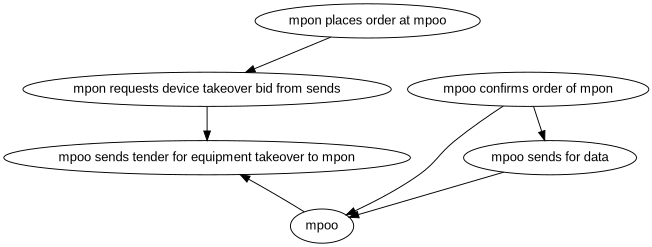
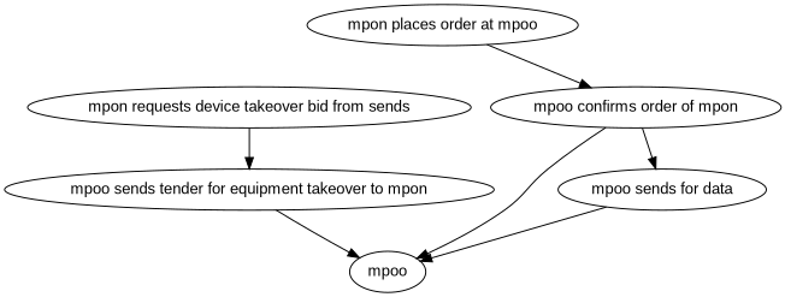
  strict digraph {
    fontname="Liberation Sans"
    node [fontname="Liberation Sans"]
    edge [attrs="{'type': 'flow', 'label': 'flow'}" fontname="Liberation Sans"]
    n1 [attrs="{'type': 'Activity', 'label': 'mpon requests device takeover bid from mpoo'}" label="mpon requests device takeover bid from sends"]
    "mpoo sends tender for equipment takeover to mpon" [attrs="{'type': 'Activity', 'label': 'mpoo sends tender for equipment takeover to mpon'}"]
    mpoo [attrs="{'type': 'Actor', 'label': 'mpoo'}"]
    "mpon places order at mpoo" [attrs="{'type': 'Activity', 'label': 'mpon places order at mpoo'}"]
    "mpoo confirms order of mpon" [attrs="{'type': 'Activity', 'label': 'mpoo confirms order of mpon'}"]
    n6 [attrs="{'type': 'Activity', 'label': 'mpoo sends master data'}" label="mpoo sends for data"]
    n1 -> "mpoo sends tender for equipment takeover to mpon"
-   mpoo -> "mpoo sends tender for equipment takeover to mpon" [attrs="{'type': 'actor performer', 'label': 'actor performer'}"]
-   "mpon places order at mpoo" -> n1
+   "mpoo sends tender for equipment takeover to mpon" -> mpoo [attrs="{'type': 'actor performer', 'label': 'actor performer'}"]
+   "mpon places order at mpoo" -> "mpoo confirms order of mpon"
    "mpoo confirms order of mpon" -> mpoo [attrs="{'type': 'actor performer', 'label': 'actor performer'}"]
    "mpoo confirms order of mpon" -> n6
    n6 -> mpoo [attrs="{'type': 'actor performer', 'label': 'actor performer'}"]
  }
